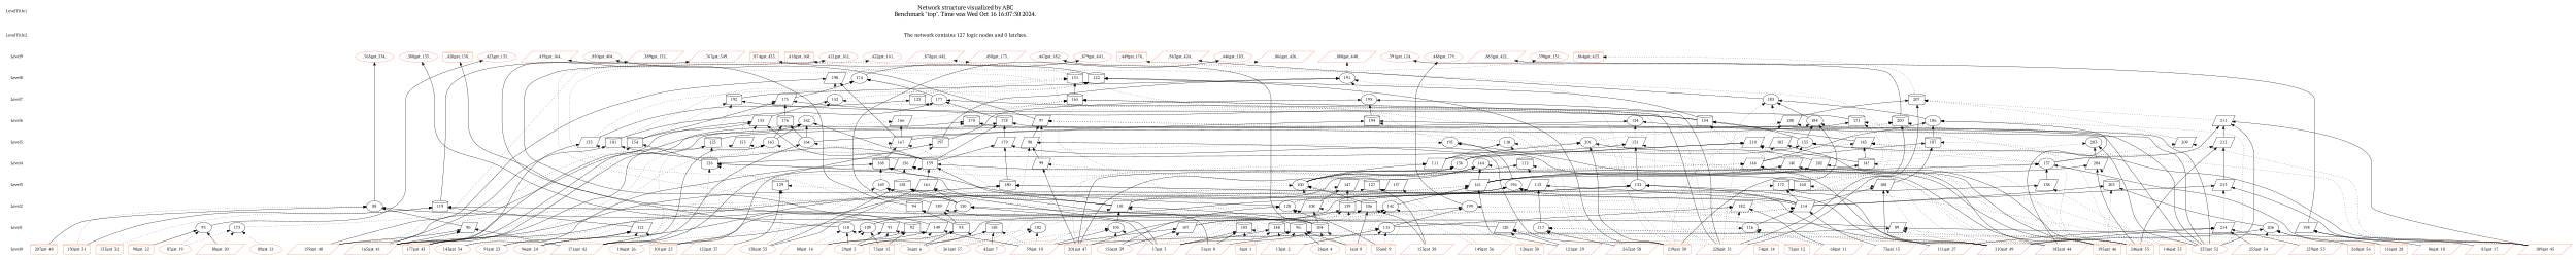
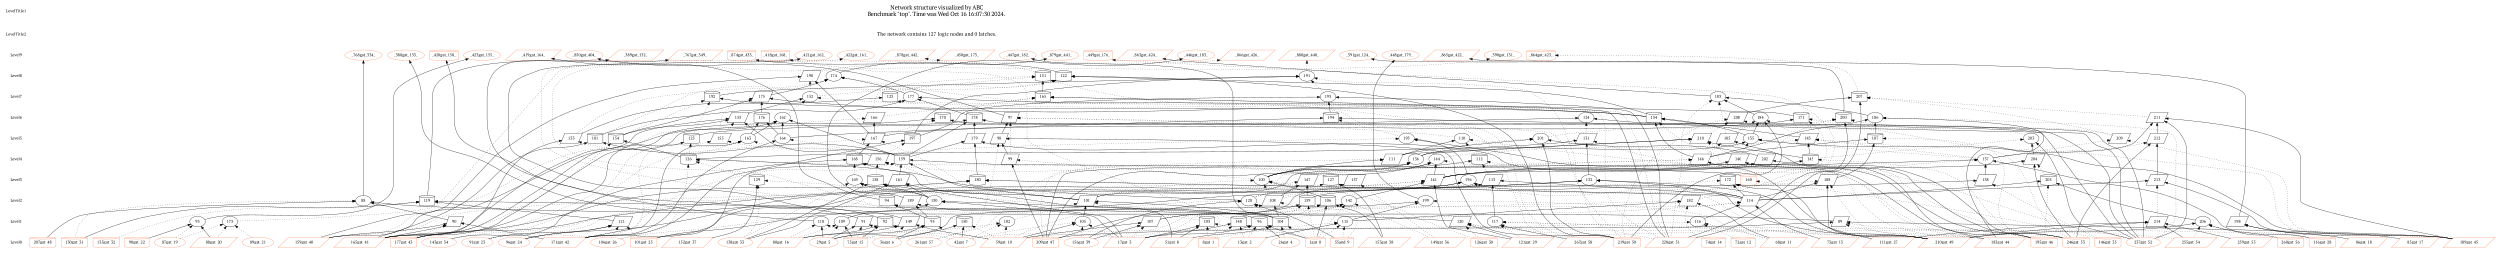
  digraph {
    fontname="PT Serif"
    node [fontname="PT Serif" shape=parallelogram]
    edge [dir=back fontname="PT Serif" style=solid]
    LevelTitle1 [shape=plaintext]
    LevelTitle2 [shape=plaintext]
    Level9 [shape=plaintext]
    Level8 [shape=plaintext]
    Level7 [shape=plaintext]
    Level6 [shape=plaintext]
    Level5 [shape=plaintext]
    Level4 [shape=plaintext]
    Level3 [shape=plaintext]
    Level2 [shape=plaintext]
    Level1 [shape=plaintext]
    Level0 [shape=plaintext]
    n13 [fontsize=20 label="Network structure visualized by ABC\nBenchmark \"top\". Time was Wed Oct 16 16:07:30 2024. " shape=plaintext]
    n14 [fontsize=18 label="The network contains 127 logic nodes and 0 latches.\n" shape=plaintext]
    n15 [color=coral fillcolor=coral label=_768gat_334_ shape=ellipse]
    n16 [color=coral fillcolor=coral label=_388gat_133_ shape=ellipse]
    n17 [color=coral fillcolor=coral label=_420gat_158_ shape=cylinder]
    n18 [color=coral fillcolor=coral label=_423gat_155_ shape=ellipse]
    n19 [color=coral fillcolor=coral label=_419gat_164_]
    n20 [color=coral fillcolor=coral label=_850gat_404_ shape=ellipse]
    n21 [color=coral fillcolor=coral label=_389gat_132_]
    n22 [color=coral fillcolor=coral label=_767gat_349_]
    n23 [color=coral fillcolor=coral label=_874gat_433_ shape=cylinder]
    n24 [color=coral fillcolor=coral label=_418gat_168_ shape=cylinder]
    n25 [color=coral fillcolor=coral label=_421gat_162_ shape=ellipse]
    n26 [color=coral fillcolor=coral label=_422gat_161_ shape=ellipse]
    n27 [color=coral fillcolor=coral label=_878gat_442_]
    n28 [color=coral fillcolor=coral label=_450gat_173_]
    n29 [color=coral fillcolor=coral label=_447gat_182_ shape=ellipse]
    n30 [color=coral fillcolor=coral label=_879gat_441_ shape=ellipse]
    n31 [color=coral fillcolor=coral label=_449gat_176_ shape=cylinder]
    n32 [color=coral fillcolor=coral label=_863gat_424_]
    n33 [color=coral fillcolor=coral label=_446gat_183_ shape=ellipse]
    n34 [color=coral fillcolor=coral label=_866gat_426_]
    n35 [color=coral fillcolor=coral label=_880gat_440_]
    n36 [color=coral fillcolor=coral label=_391gat_124_ shape=ellipse]
    n37 [color=coral fillcolor=coral label=_448gat_179_ shape=ellipse]
    n38 [color=coral fillcolor=coral label=_865gat_422_]
    n39 [color=coral fillcolor=coral label=_390gat_131_ shape=ellipse]
    n40 [color=coral fillcolor=coral label=_864gat_423_ shape=cylinder]
    n41 [label="122\n" shape=cylinder]
    n42 [label="151\n" shape=cylinder]
    n43 [label="174\n" shape=ellipse]
    n44 [label="190\n"]
    n45 [label="191\n" shape=ellipse]
    n46 [label="123\n" shape=cylinder]
    n47 [label="152\n" shape=ellipse]
    n48 [label="165\n" shape=cylinder]
    n49 [label="175\n"]
    n50 [label="177\n" shape=ellipse]
    n51 [label="183\n" shape=ellipse]
    n52 [label="192\n" shape=cylinder]
    n53 [label="193\n" shape=ellipse]
    n54 [label="207\n" shape=cylinder]
    n55 [label="97\n"]
    n56 [label="124\n" shape=ellipse]
    n57 [label="134\n" shape=cylinder]
    n58 [label="153\n"]
    n59 [label="162\n" shape=ellipse]
    n60 [label="166\n"]
    n61 [label="170\n" shape=cylinder]
    n62 [label="171\n" shape=cylinder]
    n63 [label="176\n" shape=cylinder]
    n64 [label="178\n" shape=cylinder]
    n65 [label="184\n" shape=ellipse]
    n66 [label="186\n" shape=ellipse]
    n67 [label="194\n" shape=cylinder]
    n68 [label="200\n" shape=cylinder]
    n69 [label="208\n"]
    n70 [label="211\n"]
    n71 [label="98\n"]
    n72 [label="110\n" shape=ellipse]
    n73 [label="125\n" shape=cylinder]
    n74 [label="131\n"]
    n75 [label="133\n"]
    n76 [label="135\n" shape=ellipse]
    n77 [label="143\n"]
    n78 [label="154\n" shape=cylinder]
    n79 [label="155\n"]
    n80 [label="163\n" shape=ellipse]
    n81 [label="164\n" shape=ellipse]
    n82 [label="167\n"]
    n83 [label="179\n"]
    n84 [label="181\n" shape=cylinder]
    n85 [label="185\n"]
    n86 [label="187\n" shape=cylinder]
    n87 [label="195\n" shape=ellipse]
    n88 [label="197\n" shape=cylinder]
    n89 [label="201\n" shape=ellipse]
    n90 [label="203\n" shape=ellipse]
    n91 [label="209\n"]
    n92 [label="210\n"]
    n93 [label="212\n"]
    n94 [label="99\n"]
    n95 [label="111\n"]
    n96 [label="112\n" shape=cylinder]
    n97 [label="126\n" shape=cylinder]
    n98 [label="136\n" shape=ellipse]
    n99 [label="137\n" shape=ellipse]
    n100 [label="140\n"]
    n101 [label="144\n" shape=ellipse]
    n102 [label="145\n" shape=cylinder]
    n103 [label="146\n"]
    n104 [label="156\n"]
    n105 [label="159\n" shape=cylinder]
    n106 [label="168\n" shape=cylinder]
    n107 [label="202\n"]
    n108 [label="204\n"]
    n109 [label="100\n" shape=ellipse]
    n110 [label="113\n"]
    n111 [label="127\n" shape=cylinder]
    n112 [label="129\n" shape=cylinder]
    n113 [label="132\n" shape=ellipse]
    n114 [label="138\n"]
    n115 [label="141\n"]
    n116 [label="147\n"]
    n117 [label="157\n"]
    n118 [label="158\n" shape=cylinder]
-   n119 [label="160\n" shape=cylinder]
+   n119 [label="160\n" shape=cylinder color=coral]
    n120 [label="161\n"]
    n121 [label="169\n" shape=ellipse]
    n122 [label="172\n" shape=cylinder]
    n123 [label="180\n" shape=cylinder]
    n124 [label="188\n"]
    n125 [label="196\n" shape=ellipse]
    n126 [label="205\n" shape=cylinder]
    n127 [label="213\n"]
    n128 [label="88\n" shape=ellipse]
    n129 [label="94\n" shape=cylinder]
    n130 [label="101\n"]
    n131 [label="106\n" shape=cylinder]
    n132 [label="108\n"]
    n133 [label="114\n"]
    n134 [label="119\n" shape=cylinder]
    n135 [label="128\n" shape=ellipse]
    n136 [label="130\n" shape=ellipse]
    n137 [label="139\n" shape=cylinder]
    n138 [label="142\n" shape=ellipse]
    n139 [label="182\n"]
    n140 [label="189\n"]
    n141 [label="199\n" shape=ellipse]
    n142 [label="89\n"]
    n143 [label="90\n"]
    n144 [label="91\n"]
    n145 [label="92\n" shape=cylinder]
    n146 [label="93\n" shape=ellipse]
    n147 [label="95\n" shape=cylinder]
    n148 [label="96\n" shape=cylinder]
    n149 [label="102\n" shape=ellipse]
    n150 [label="103\n" shape=cylinder]
    n151 [label="104\n" shape=cylinder]
    n152 [label="105\n" shape=ellipse]
    n153 [label="107\n"]
    n154 [label="109\n" shape=ellipse]
    n155 [label="115\n" shape=ellipse]
    n156 [label="116\n" shape=ellipse]
    n157 [label="117\n" shape=ellipse]
    n158 [label="118\n" shape=ellipse]
    n159 [label="120\n"]
    n160 [label="121\n"]
    n161 [label="148\n" shape=cylinder]
    n162 [label="149\n"]
    n163 [label="150\n" shape=cylinder]
    n164 [label="173\n" shape=ellipse]
    n165 [label="198\n"]
    n166 [label="206\n" shape=ellipse]
    n167 [label="214\n"]
    n168 [color=coral fillcolor=coral label=_1gat_0_ shape=cylinder]
    n169 [color=coral fillcolor=coral label=_85gat_17_]
    n170 [color=coral fillcolor=coral label=_135gat_32_ shape=cylinder]
    n171 [color=coral fillcolor=coral label=_152gat_37_]
    n172 [color=coral fillcolor=coral label=_210gat_49_]
    n173 [color=coral fillcolor=coral label=_259gat_55_]
    n174 [color=coral fillcolor=coral label=_36gat_6_ shape=ellipse]
    n175 [color=coral fillcolor=coral label=_55and_9_ shape=cylinder]
    n176 [color=coral fillcolor=coral label=_75gat_15_ shape=cylinder]
    n177 [color=coral fillcolor=coral label=_159gat_40_]
    n178 [color=coral fillcolor=coral label=_237gat_52_ shape=ellipse]
    n179 [color=coral fillcolor=coral label=_138gat_33_ shape=ellipse]
    n180 [color=coral fillcolor=coral label=_8gat_1_ shape=cylinder]
    n181 [color=coral fillcolor=coral label=_219gat_50_ shape=cylinder]
    n182 [color=coral fillcolor=coral label=_26gat_4_ shape=ellipse]
    n183 [color=coral fillcolor=coral label=_74gat_14_ shape=cylinder]
    n184 [color=coral fillcolor=coral label=_153gat_38_]
    n185 [color=coral fillcolor=coral label=_59gat_10_]
    n186 [color=coral fillcolor=coral label=_207gat_48_ shape=cylinder]
    n187 [color=coral fillcolor=coral label=_261gat_57_ shape=ellipse]
    n188 [color=coral fillcolor=coral label=_88gat_20_]
    n189 [color=coral fillcolor=coral label=_183gat_44_]
    n190 [color=coral fillcolor=coral label=_149gat_36_]
    n191 [color=coral fillcolor=coral label=_260gat_56_ shape=cylinder]
    n192 [color=coral fillcolor=coral label=_13gat_2_]
    n193 [color=coral fillcolor=coral label=_73gat_13_]
    n194 [color=coral fillcolor=coral label=_116gat_28_ shape=cylinder]
    n195 [color=coral fillcolor=coral label=_130gat_31_ shape=cylinder]
    n196 [color=coral fillcolor=coral label=_246gat_53_ shape=cylinder]
    n197 [color=coral fillcolor=coral label=_89gat_21_ shape=ellipse]
    n198 [color=coral fillcolor=coral label=_111gat_27_]
    n199 [color=coral fillcolor=coral label=_189gat_45_]
    n200 [color=coral fillcolor=coral label=_68gat_11_]
    n201 [color=coral fillcolor=coral label=_72gat_12_ shape=cylinder]
    n202 [color=coral fillcolor=coral label=_90gat_22_ shape=cylinder]
    n203 [color=coral fillcolor=coral label=_143gat_34_ shape=ellipse]
-   n204 [color=coral fillcolor=coral label=_201gat_47_ shape=cylinder]
+   n204 [color=coral fillcolor=coral label=_209gat_47_ shape=cylinder]
    n205 [color=coral fillcolor=coral label=_267gat_58_]
    n206 [color=coral fillcolor=coral label=_101gat_25_ shape=cylinder]
    n207 [color=coral fillcolor=coral label=_171gat_42_]
    n208 [color=coral fillcolor=coral label=_29gat_5_ shape=ellipse]
    n209 [color=coral fillcolor=coral label=_228gat_51_]
    n210 [color=coral fillcolor=coral label=_91gat_23_ shape=ellipse]
    n211 [color=coral fillcolor=coral label=_146gat_35_ shape=cylinder]
    n212 [color=coral fillcolor=coral label=_51gat_8_]
    n213 [color=coral fillcolor=coral label=_80gat_16_]
    n214 [color=coral fillcolor=coral label=_87gat_19_ shape=ellipse]
    n215 [color=coral fillcolor=coral label=_165gat_41_]
    n216 [color=coral fillcolor=coral label=_255gat_54_]
    n217 [color=coral fillcolor=coral label=_156gat_39_ shape=ellipse]
    n218 [color=coral fillcolor=coral label=_177gat_43_ shape=cylinder]
    n219 [color=coral fillcolor=coral label=_42gat_7_ shape=ellipse]
    n220 [color=coral fillcolor=coral label=_86gat_18_]
    n221 [color=coral fillcolor=coral label=_17gat_3_]
    n222 [color=coral fillcolor=coral label=_96gat_24_ shape=ellipse]
    n223 [color=coral fillcolor=coral label=_106gat_26_ shape=ellipse]
    n224 [color=coral fillcolor=coral label=_121gat_29_]
    n225 [color=coral fillcolor=coral label=_195gat_46_ shape=cylinder]
    n226 [color=coral fillcolor=coral label=_126gat_30_ shape=cylinder]
    subgraph sub_1 {
      LevelTitle1
      LevelTitle2
      Level9
      Level8
      Level7
      Level6
      Level5
      Level4
      Level3
      Level2
      Level1
      Level0
    }
    subgraph sub_2 {
      rank=same
      LevelTitle1
      n13
    }
    subgraph sub_3 {
      rank=same
      LevelTitle2
      n14
    }
    subgraph sub_4 {
      rank=same
      Level9
      n15
      n16
      n17
      n18
      n19
      n20
      n21
      n22
      n23
      n24
      n25
      n26
      n27
      n28
      n29
      n30
      n31
      n32
      n33
      n34
      n35
      n36
      n37
      n38
      n39
      n40
    }
    subgraph sub_5 {
      rank=same
      Level8
      n41
      n42
      n43
      n44
      n45
    }
    subgraph sub_6 {
      rank=same
      Level7
      n46
      n47
      n48
      n49
      n50
      n51
      n52
      n53
      n54
    }
    subgraph sub_7 {
      rank=same
      Level6
      n55
      n56
      n57
      n58
      n59
      n60
      n61
      n62
      n63
      n64
      n65
      n66
      n67
      n68
      n69
      n70
    }
    subgraph sub_8 {
      rank=same
      Level5
      n71
      n72
      n73
      n74
      n75
      n76
      n77
      n78
      n79
      n80
      n81
      n82
      n83
      n84
      n85
      n86
      n87
      n88
      n89
      n90
      n91
      n92
      n93
    }
    subgraph sub_9 {
      rank=same
      Level4
      n94
      n95
      n96
      n97
      n98
      n99
      n100
      n101
      n102
      n103
      n104
      n105
      n106
      n107
      n108
    }
    subgraph sub_10 {
      rank=same
      Level3
      n109
      n110
      n111
      n112
      n113
      n114
      n115
      n116
      n117
      n118
      n119
      n120
      n121
      n122
      n123
      n124
      n125
      n126
      n127
    }
    subgraph sub_11 {
      rank=same
      Level2
      n128
      n129
      n130
      n131
      n132
      n133
      n134
      n135
      n136
      n137
      n138
      n139
      n140
      n141
    }
    subgraph sub_12 {
      rank=same
      Level1
      n142
      n143
      n144
      n145
      n146
      n147
      n148
      n149
      n150
      n151
      n152
      n153
      n154
      n155
      n156
      n157
      n158
      n159
      n160
      n161
      n162
      n163
      n164
      n165
      n166
      n167
    }
    subgraph sub_13 {
      rank=same
      Level0
      n168
      n169
      n170
      n171
      n172
      n173
      n174
      n175
      n176
      n177
      n178
      n179
      n180
      n181
      n182
      n183
      n184
      n185
      n186
      n187
      n188
      n189
      n190
      n191
      n192
      n193
      n194
      n195
      n196
      n197
      n198
      n199
      n200
      n201
      n202
      n203
      n204
      n205
      n206
      n207
      n208
      n209
      n210
      n211
      n212
      n213
      n214
      n215
      n216
      n217
      n218
      n219
      n220
      n221
      n222
      n223
      n224
      n225
      n226
    }
    LevelTitle1 -> LevelTitle2 [style=invis]
    LevelTitle2 -> Level9 [style=invis]
    Level9 -> Level8 [style=invis]
    Level8 -> Level7 [style=invis]
    Level7 -> Level6 [style=invis]
    Level6 -> Level5 [style=invis]
    Level5 -> Level4 [style=invis]
    Level4 -> Level3 [style=invis]
    Level3 -> Level2 [style=invis]
    Level2 -> Level1 [style=invis]
    Level1 -> Level0 [style=invis]
    n13 -> n14 [style=invis]
    n14 -> n15 [style=invis]
    n14 -> n16 [style=invis]
    n14 -> n17 [style=invis]
    n14 -> n18 [style=invis]
    n14 -> n19 [style=invis]
    n14 -> n20 [style=invis]
    n14 -> n21 [style=invis]
    n14 -> n22 [style=invis]
    n14 -> n23 [style=invis]
    n14 -> n24 [style=invis]
    n14 -> n25 [style=invis]
    n14 -> n26 [style=invis]
    n14 -> n27 [style=invis]
    n14 -> n28 [style=invis]
    n14 -> n29 [style=invis]
    n14 -> n30 [style=invis]
    n14 -> n31 [style=invis]
    n14 -> n32 [style=invis]
    n14 -> n33 [style=invis]
    n14 -> n34 [style=invis]
    n14 -> n35 [style=invis]
    n14 -> n36 [style=invis]
    n14 -> n37 [style=invis]
    n14 -> n38 [style=invis]
    n14 -> n39 [style=invis]
    n14 -> n40 [style=invis]
    n15 -> n16 [style=invis]
    n15 -> n128
    n16 -> n17 [style=invis]
    n16 -> n144
    n17 -> n18 [style=invis]
    n17 -> n145
    n18 -> n19 [style=invis]
    n18 -> n146
    n19 -> n20 [style=invis]
    n19 -> n129
    n20 -> n21 [style=invis]
    n20 -> n55
    n21 -> n22 [style=invis]
    n21 -> n158
    n22 -> n23 [style=invis]
    n22 -> n134
    n23 -> n24 [style=invis]
    n23 -> n41
    n24 -> n25 [style=invis]
    n24 -> n161 [style=dotted]
    n25 -> n26 [style=invis]
    n25 -> n162
    n26 -> n27 [style=invis]
    n26 -> n163 [style=dotted]
    n27 -> n28 [style=invis]
    n27 -> n42 [style=dotted]
    n28 -> n29 [style=invis]
    n28 -> n164 [style=dotted]
    n29 -> n30 [style=invis]
    n29 -> n151
    n30 -> n31 [style=invis]
    n30 -> n43
    n31 -> n32 [style=invis]
    n31 -> n139 [style=dotted]
    n32 -> n33 [style=invis]
    n32 -> n51
    n33 -> n34 [style=invis]
    n33 -> n140
    n34 -> n35 [style=invis]
    n34 -> n44 [style=dotted]
    n35 -> n36 [style=invis]
    n35 -> n45 [style=dotted]
    n36 -> n37 [style=invis]
    n36 -> n165
    n37 -> n38 [style=invis]
    n37 -> n141
    n38 -> n39 [style=invis]
    n38 -> n68
    n39 -> n40 [style=invis]
    n39 -> n147 [style=dotted]
    n40 -> n54 [style=dotted]
    n41 -> n46 [style=dotted]
    n41 -> n57
    n41 -> n75 [style=dotted]
    n41 -> n181
    n42 -> n47 [style=dotted]
    n42 -> n48
    n42 -> n60 [style=dotted]
    n42 -> n181 [style=dotted]
    n43 -> n49
    n43 -> n50
    n43 -> n84 [style=dotted]
    n43 -> n181 [style=dotted]
    n44 -> n47 [style=dotted]
    n44 -> n82
    n44 -> n177
    n45 -> n52
    n45 -> n53 [style=dotted]
    n45 -> n88
    n45 -> n181 [style=dotted]
    n46 -> n75
    n46 -> n209 [style=dotted]
    n47 -> n57 [style=dotted]
    n47 -> n58
    n47 -> n59 [style=dotted]
    n48 -> n60 [style=dotted]
    n48 -> n61 [style=dotted]
    n48 -> n62
    n48 -> n209 [style=dotted]
    n49 -> n57
    n49 -> n63
    n49 -> n78
    n49 -> n79 [style=dotted]
    n50 -> n64
    n50 -> n84
    n50 -> n209
    n51 -> n65
    n51 -> n66
    n51 -> n85 [style=dotted]
    n51 -> n209 [style=dotted]
    n52 -> n57
    n52 -> n73 [style=dotted]
    n52 -> n78 [style=dotted]
    n53 -> n67
    n53 -> n88
    n53 -> n209
    n54 -> n69
    n54 -> n70 [style=dotted]
    n54 -> n91 [style=dotted]
    n54 -> n209
    n55 -> n71
    n55 -> n72 [style=dotted]
    n55 -> n94 [style=dotted]
    n55 -> n209 [style=dotted]
    n56 -> n73
    n56 -> n74 [style=dotted]
    n56 -> n178
    n57 -> n76
    n57 -> n77
+   n57 -> n103
    n57 -> n189 [style=dotted]
    n58 -> n78
    n58 -> n79 [style=dotted]
    n58 -> n105
    n58 -> n215
    n59 -> n80
    n59 -> n81
    n59 -> n105
    n59 -> n215
    n60 -> n82
    n60 -> n177 [style=dotted]
    n61 -> n82 [style=dotted]
    n61 -> n177
    n61 -> n178
    n62 -> n82
    n62 -> n122 [style=dotted]
    n62 -> n196 [style=dotted]
    n63 -> n80
    n63 -> n81
    n64 -> n83
    n64 -> n105
    n64 -> n178
    n64 -> n215
    n65 -> n76
    n65 -> n77 [style=dotted]
    n65 -> n85 [style=dotted]
    n65 -> n181
    n66 -> n86
    n66 -> n103
    n66 -> n178 [style=dotted]
    n66 -> n189
    n67 -> n81
    n67 -> n87 [style=dotted]
    n67 -> n178
    n68 -> n89 [style=dotted]
    n68 -> n90 [style=dotted]
    n68 -> n107 [style=dotted]
    n68 -> n209
    n69 -> n91 [style=dotted]
    n69 -> n92 [style=dotted]
    n69 -> n181 [style=dotted]
    n70 -> n93
    n70 -> n99
    n70 -> n178
    n70 -> n199
    n71 -> n94
    n71 -> n181
    n71 -> n187 [style=dotted]
    n72 -> n95
    n72 -> n96 [style=dotted]
    n72 -> n178 [style=dotted]
    n73 -> n97 [style=dotted]
    n73 -> n218
    n74 -> n97
    n74 -> n113
    n74 -> n196 [style=dotted]
    n75 -> n97 [style=dotted]
    n75 -> n218
    n76 -> n98
    n76 -> n99 [style=dotted]
    n76 -> n100 [style=dotted]
    n76 -> n199
    n77 -> n99 [style=dotted]
    n77 -> n101 [style=dotted]
    n77 -> n102
    n77 -> n199 [style=dotted]
    n78 -> n97
    n78 -> n218 [style=dotted]
    n79 -> n104 [style=dotted]
    n79 -> n207 [style=dotted]
    n80 -> n97 [style=dotted]
    n80 -> n104 [style=dotted]
    n80 -> n207
    n80 -> n218 [style=dotted]
    n81 -> n104 [style=dotted]
    n81 -> n207
    n82 -> n106
    n82 -> n130 [style=dotted]
    n82 -> n210 [style=dotted]
    n83 -> n105
    n83 -> n123
    n83 -> n196
    n84 -> n105
    n84 -> n215
    n85 -> n103 [style=dotted]
    n85 -> n189
    n86 -> n103
    n86 -> n124
    n86 -> n196 [style=dotted]
    n87 -> n104 [style=dotted]
    n87 -> n125
    n87 -> n196
    n88 -> n104 [style=dotted]
    n88 -> n207
    n89 -> n95
    n89 -> n98 [style=dotted]
    n89 -> n107
    n89 -> n181
    n90 -> n102 [style=dotted]
    n90 -> n108
    n90 -> n178
    n91 -> n99 [style=dotted]
    n91 -> n199 [style=dotted]
    n92 -> n95
    n92 -> n98
    n92 -> n100 [style=dotted]
    n92 -> n102
    n93 -> n99 [style=dotted]
    n93 -> n127
    n93 -> n196
    n94 -> n109 [style=dotted]
    n94 -> n204
    n95 -> n109
    n95 -> n204 [style=dotted]
    n96 -> n109
    n96 -> n110 [style=dotted]
    n96 -> n196 [style=dotted]
    n97 -> n111 [style=dotted]
    n97 -> n112 [style=dotted]
    n97 -> n130
    n97 -> n223 [style=dotted]
    n98 -> n109
    n98 -> n187 [style=dotted]
    n98 -> n204
    n99 -> n114
    n99 -> n130
    n99 -> n132 [style=dotted]
    n99 -> n194
    n100 -> n115
    n100 -> n225
    n101 -> n109
    n101 -> n115
    n101 -> n204
    n101 -> n225 [style=dotted]
    n102 -> n115
    n102 -> n225 [style=dotted]
    n103 -> n116 [style=dotted]
    n103 -> n130 [style=dotted]
    n103 -> n198
    n104 -> n117 [style=dotted]
    n104 -> n118 [style=dotted]
    n104 -> n130 [style=dotted]
    n104 -> n206
    n105 -> n119
    n105 -> n120
    n105 -> n130
    n105 -> n222 [style=dotted]
    n106 -> n121 [style=dotted]
    n106 -> n135
    n106 -> n203
    n107 -> n115
    n107 -> n225
    n108 -> n115
    n108 -> n126 [style=dotted]
    n108 -> n196
    n109 -> n130 [style=dotted]
    n109 -> n131
    n109 -> n132 [style=dotted]
    n109 -> n226 [style=dotted]
    n110 -> n133
    n110 -> n157
    n110 -> n204
    n111 -> n135 [style=dotted]
    n111 -> n184
    n112 -> n136 [style=dotted]
    n112 -> n171
    n112 -> n179 [style=dotted]
    n113 -> n133
    n113 -> n172
    n113 -> n206
    n113 -> n218
    n114 -> n137
    n114 -> n211 [style=dotted]
    n115 -> n130 [style=dotted]
    n115 -> n132 [style=dotted]
    n115 -> n138
    n115 -> n224
    n116 -> n132
    n116 -> n137
    n116 -> n203 [style=dotted]
    n117 -> n135 [style=dotted]
    n117 -> n190 [style=dotted]
    n118 -> n136
    n118 -> n179
    n118 -> n221
    n119 -> n135 [style=dotted]
    n119 -> n211 [style=dotted]
    n120 -> n136
    n120 -> n179
    n120 -> n212
    n121 -> n136
    n121 -> n179 [style=dotted]
    n121 -> n180 [style=dotted]
    n122 -> n133
    n122 -> n172
    n122 -> n177 [style=dotted]
    n123 -> n133
    n123 -> n172 [style=dotted]
    n123 -> n210 [style=dotted]
    n123 -> n215
    n124 -> n133
    n124 -> n172
    n124 -> n189 [style=dotted]
    n124 -> n223 [style=dotted]
    n125 -> n133 [style=dotted]
    n125 -> n172
    n125 -> n207
    n125 -> n222
    n126 -> n133
    n126 -> n166
    n126 -> n225 [style=dotted]
    n127 -> n133
    n127 -> n167 [style=dotted]
    n127 -> n199
    n128 -> n142
    n128 -> n143
    n128 -> n186
    n128 -> n195 [style=dotted]
    n129 -> n147
    n129 -> n148 [style=dotted]
    n130 -> n149 [style=dotted]
    n130 -> n150 [style=dotted]
    n130 -> n151
    n130 -> n152
    n131 -> n151 [style=dotted]
    n131 -> n153 [style=dotted]
    n131 -> n168
    n131 -> n184
    n132 -> n151
    n132 -> n154 [style=dotted]
    n132 -> n175 [style=dotted]
    n133 -> n155 [style=dotted]
    n133 -> n156
    n133 -> n185 [style=dotted]
    n133 -> n193
    n134 -> n159
    n134 -> n160
    n134 -> n170 [style=dotted]
    n134 -> n195
    n135 -> n151 [style=dotted]
    n135 -> n175
    n135 -> n185 [style=dotted]
    n135 -> n217
    n136 -> n151
    n136 -> n154
    n136 -> n221
    n137 -> n151 [style=dotted]
    n137 -> n153
    n137 -> n168 [style=dotted]
    n138 -> n151 [style=dotted]
    n138 -> n153 [style=dotted]
    n138 -> n168 [style=dotted]
    n138 -> n190 [style=dotted]
    n139 -> n155
    n139 -> n183 [style=dotted]
    n139 -> n185 [style=dotted]
    n139 -> n200
    n140 -> n147
    n140 -> n148
    n141 -> n155
    n141 -> n200 [style=dotted]
    n141 -> n208
    n142 -> n189 [style=dotted]
    n142 -> n199
    n142 -> n204
    n142 -> n225 [style=dotted]
    n143 -> n177
    n143 -> n207
    n143 -> n215
    n143 -> n218 [style=dotted]
    n144 -> n176 [style=dotted]
    n144 -> n208
    n144 -> n219 [style=dotted]
    n145 -> n176
    n145 -> n185 [style=dotted]
    n145 -> n213
    n146 -> n188
    n146 -> n202
    n146 -> n214 [style=dotted]
    n147 -> n174
    n147 -> n208
    n147 -> n219 [style=dotted]
    n148 -> n168
    n148 -> n182
    n148 -> n192 [style=dotted]
    n148 -> n221
    n149 -> n176 [style=dotted]
    n149 -> n185 [style=dotted]
    n149 -> n219 [style=dotted]
    n150 -> n168 [style=dotted]
    n150 -> n180 [style=dotted]
    n150 -> n212
    n150 -> n221
    n151 -> n168 [style=dotted]
    n151 -> n182 [style=dotted]
    n151 -> n212
    n152 -> n185
    n152 -> n217 [style=dotted]
    n152 -> n219 [style=dotted]
    n152 -> n221 [style=dotted]
    n153 -> n185
    n153 -> n217
    n153 -> n221 [style=dotted]
    n154 -> n176
    n154 -> n208 [style=dotted]
    n154 -> n213 [style=dotted]
    n155 -> n168 [style=dotted]
    n155 -> n175 [style=dotted]
    n155 -> n180 [style=dotted]
    n155 -> n192
    n156 -> n200 [style=dotted]
    n156 -> n201 [style=dotted]
    n156 -> n219 [style=dotted]
    n157 -> n172 [style=dotted]
    n157 -> n205
    n157 -> n216 [style=dotted]
    n157 -> n224 [style=dotted]
    n158 -> n174 [style=dotted]
    n158 -> n208
    n158 -> n213 [style=dotted]
    n159 -> n194 [style=dotted]
    n159 -> n198 [style=dotted]
    n159 -> n224
    n159 -> n226 [style=dotted]
    n160 -> n206 [style=dotted]
    n160 -> n210
    n160 -> n222
    n160 -> n223 [style=dotted]
    n161 -> n168 [style=dotted]
    n161 -> n180 [style=dotted]
    n161 -> n192 [style=dotted]
    n161 -> n221
    n162 -> n174 [style=dotted]
    n162 -> n185
    n162 -> n213
    n163 -> n174
    n163 -> n185 [style=dotted]
    n163 -> n219
    n164 -> n188 [style=dotted]
    n164 -> n197 [style=dotted]
    n164 -> n214 [style=dotted]
    n165 -> n169
    n165 -> n220
    n166 -> n172
    n166 -> n191
    n166 -> n194 [style=dotted]
    n166 -> n216 [style=dotted]
    n167 -> n172
    n167 -> n173
    n167 -> n198
    n167 -> n216
  }
